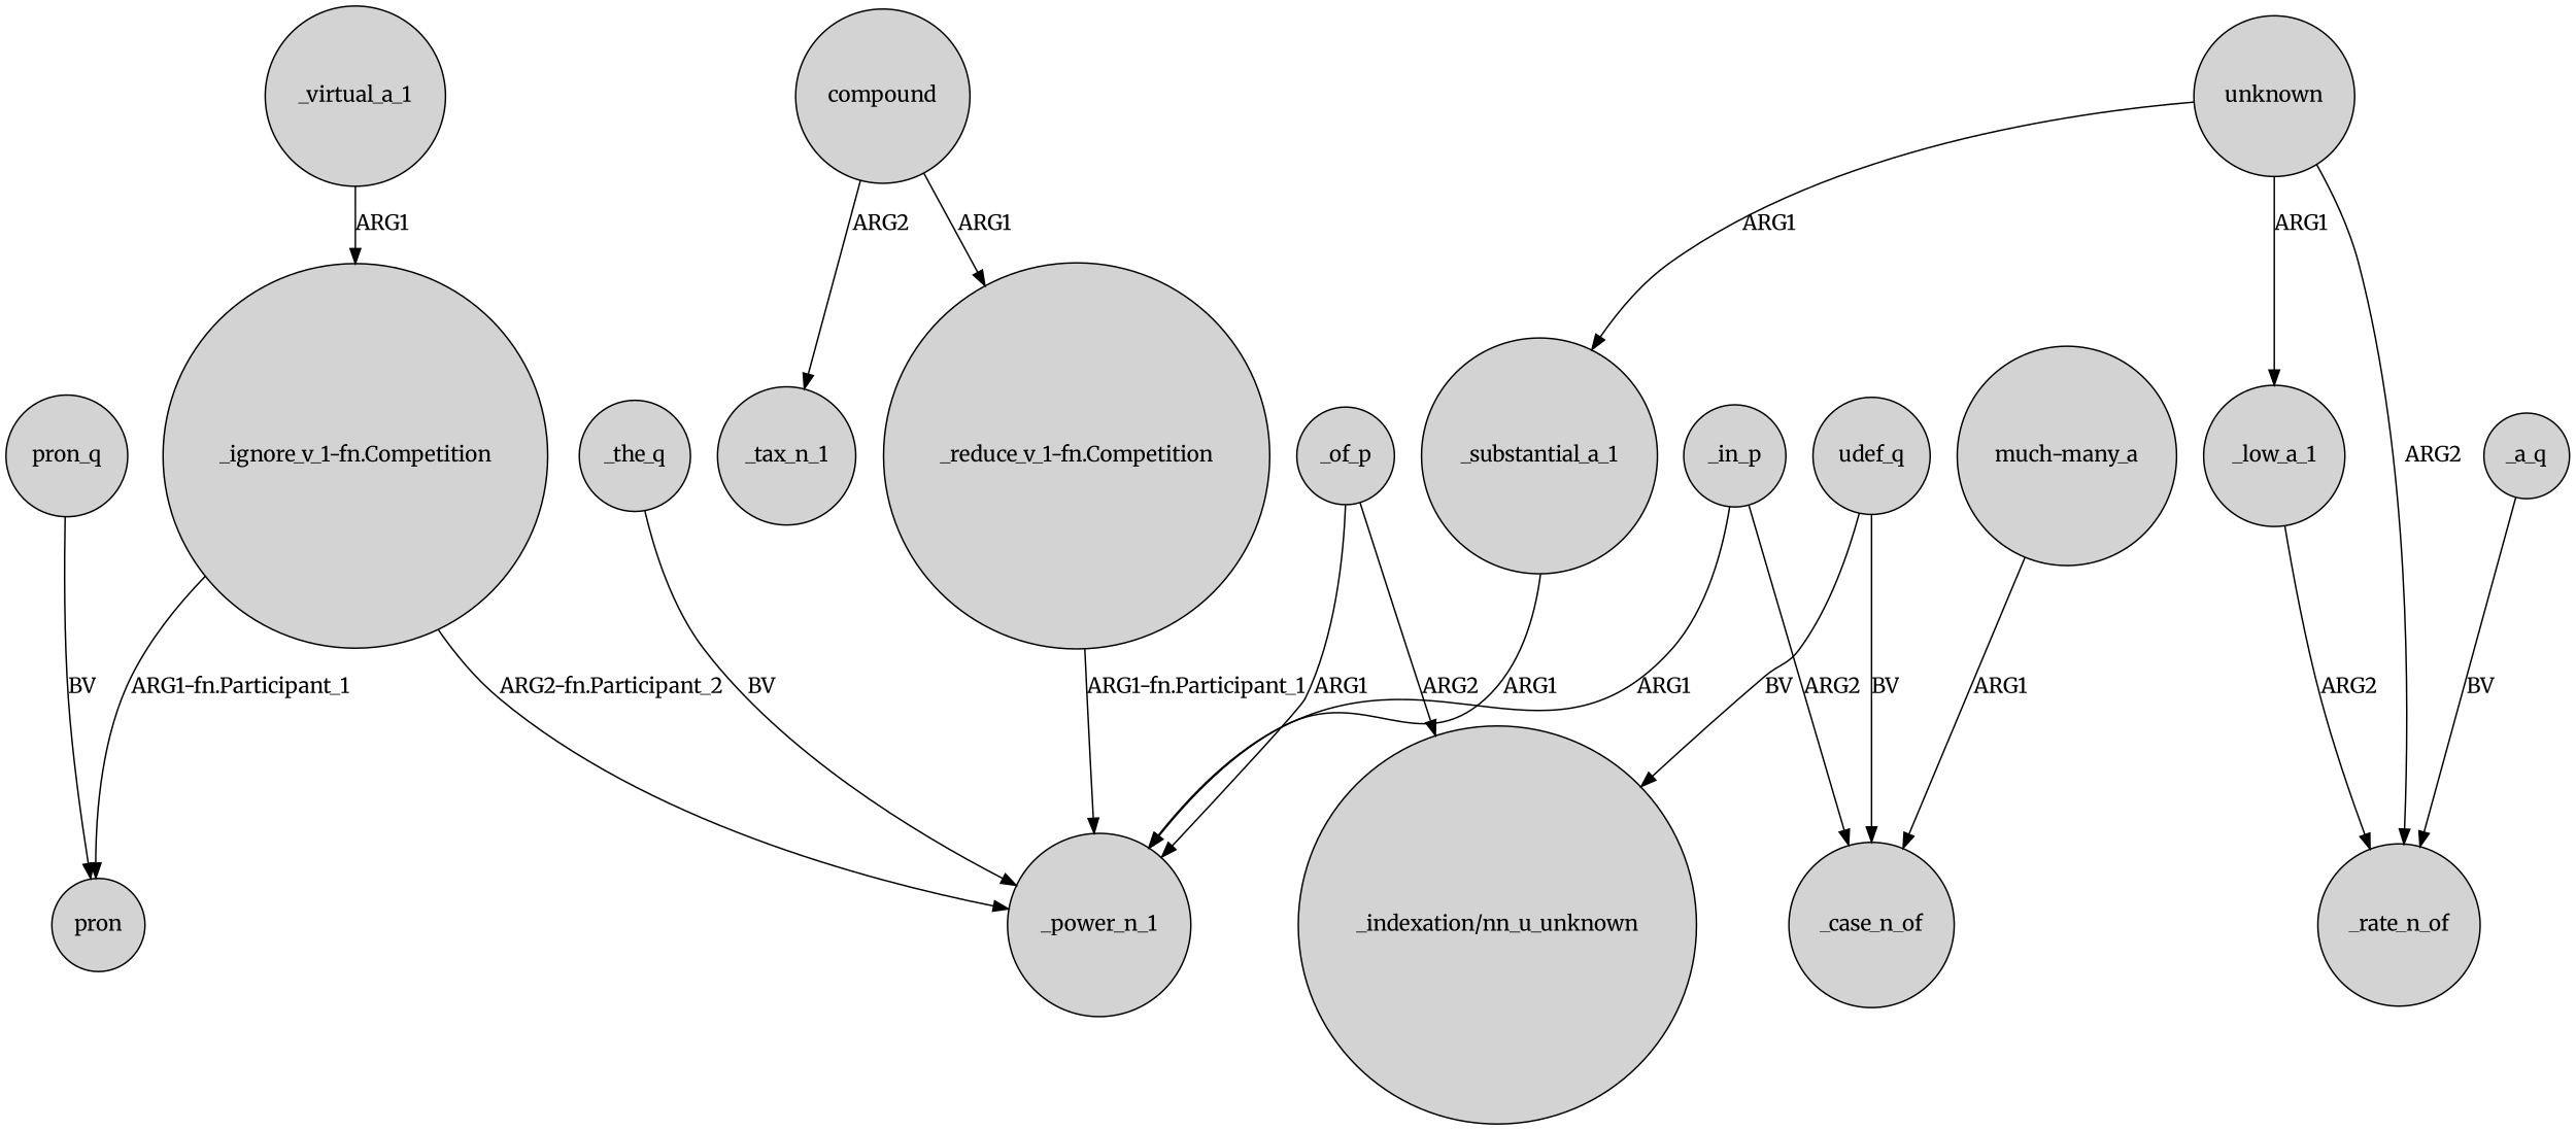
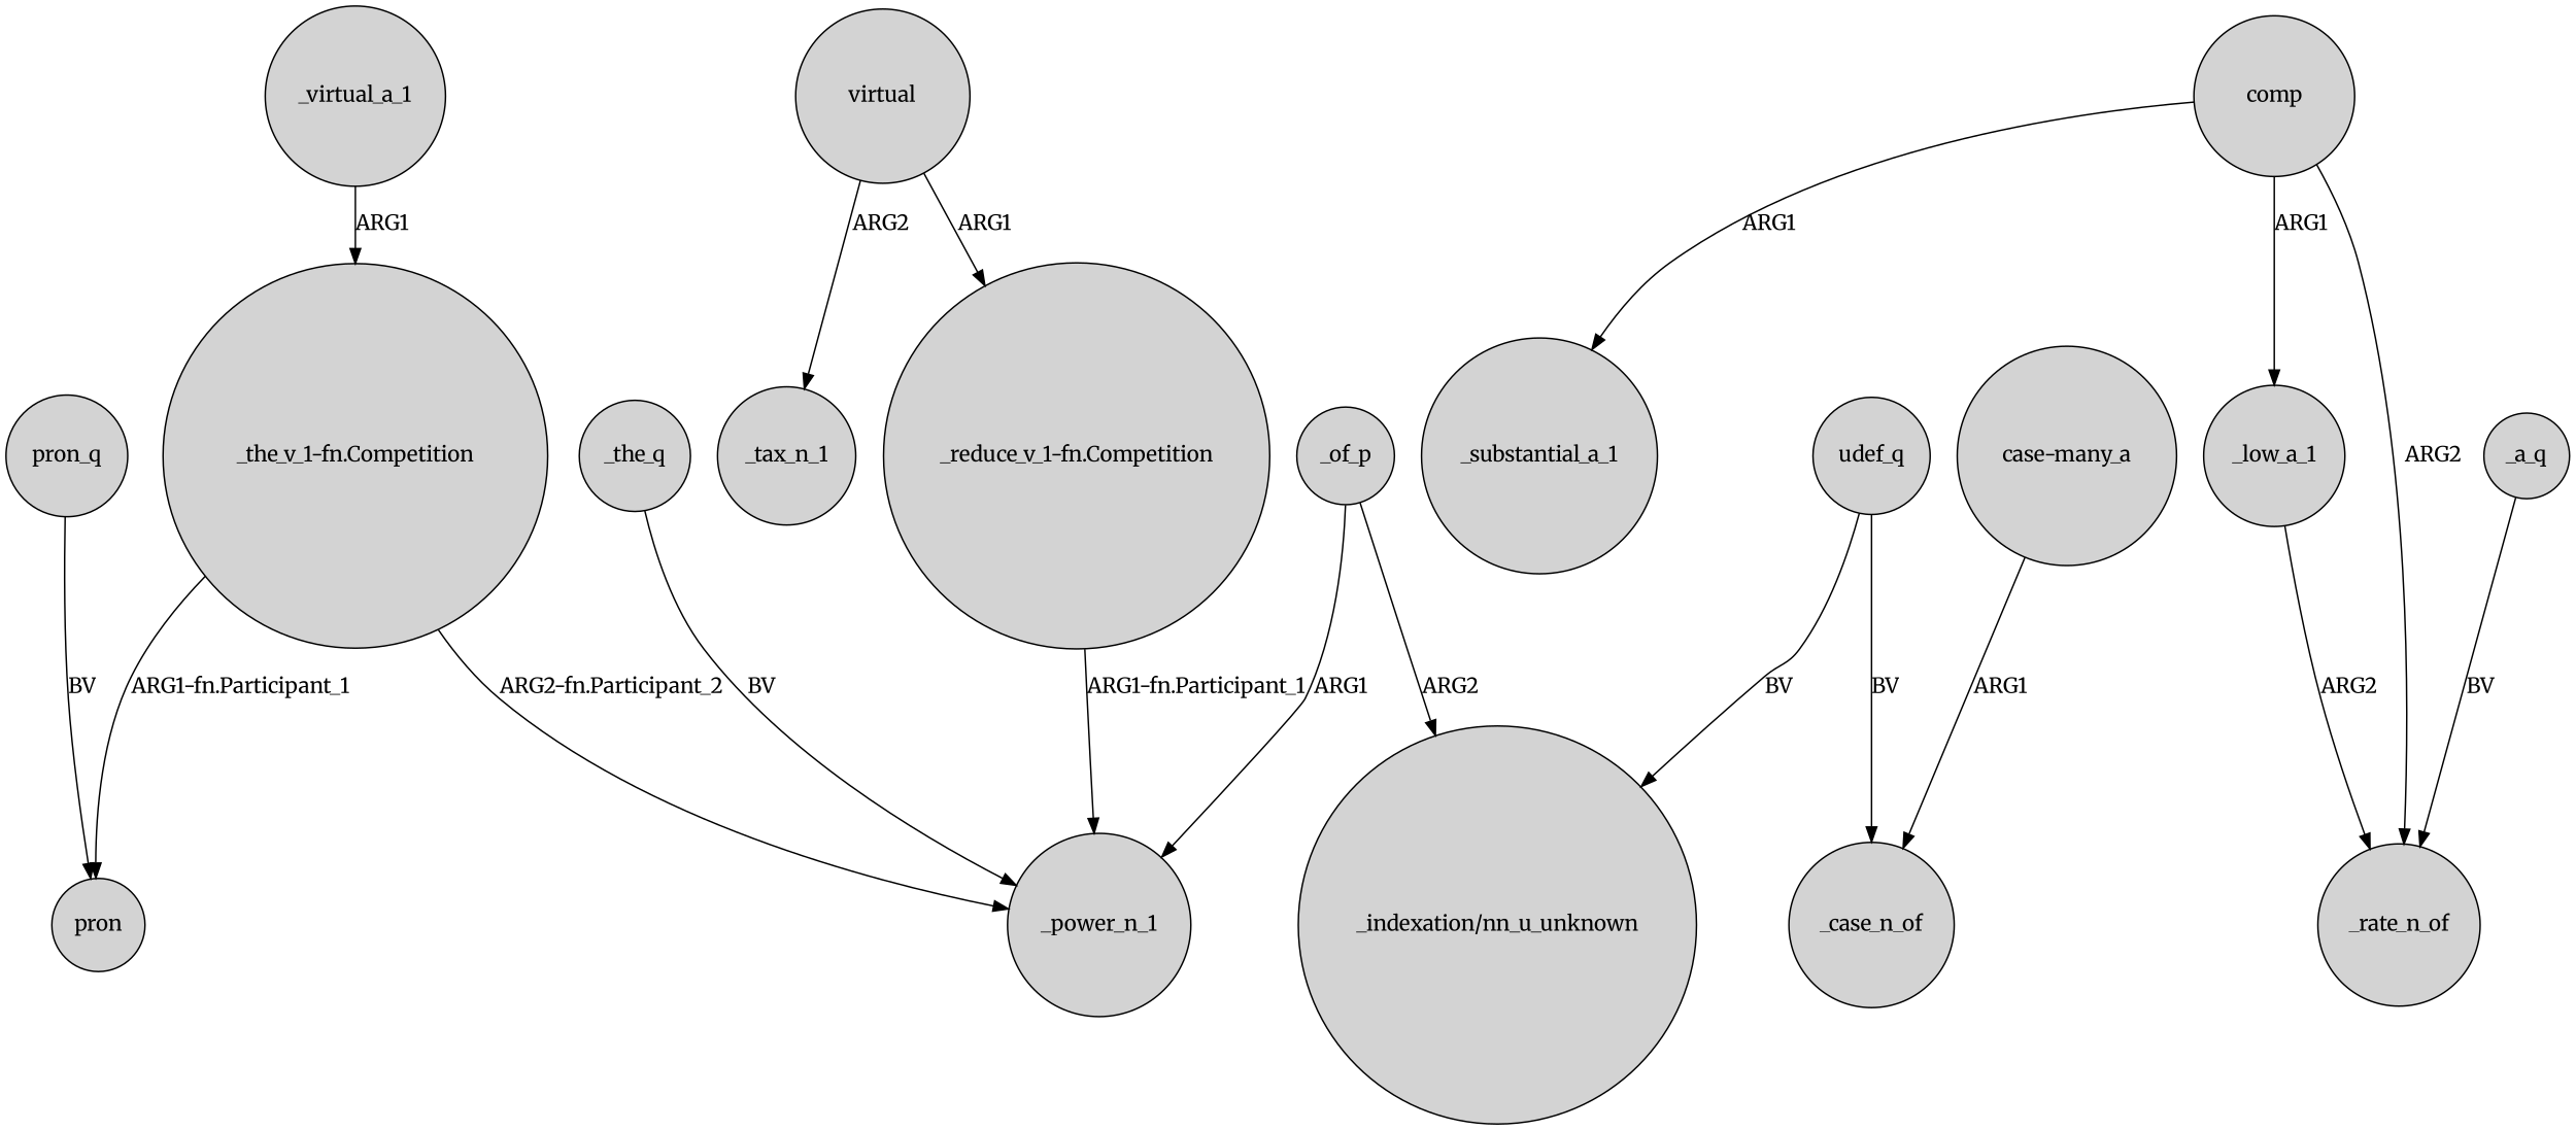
  digraph {
    fontname=Merriweather
    node [fontname=Merriweather shape=circle style=filled]
    edge [fontname=Merriweather]
    _the_q
    _power_n_1
-   "_ignore_v_1-fn.Competition"
+   "_ignore_v_1-fn.Competition" [label="_the_v_1-fn.Competition"]
    pron
-   compound
+   compound [label=virtual]
    "_reduce_v_1-fn.Competition"
    _tax_n_1
    _of_p
    "_indexation/nn_u_unknown"
-   comp [label=unknown]
+   comp
    _low_a_1
    _rate_n_of
    _substantial_a_1
    udef_q
    _case_n_of
    n16 [label=pron_q]
-   _in_p
-   "much-many_a"
+   "much-many_a" [label="case-many_a"]
    _virtual_a_1
    _a_q
    _the_q -> _power_n_1 [label=BV]
    "_ignore_v_1-fn.Competition" -> _power_n_1 [label="ARG2-fn.Participant_2"]
    "_ignore_v_1-fn.Competition" -> pron [label="ARG1-fn.Participant_1"]
    compound -> "_reduce_v_1-fn.Competition" [label=ARG1]
    compound -> _tax_n_1 [label=ARG2]
    "_reduce_v_1-fn.Competition" -> _power_n_1 [label="ARG1-fn.Participant_1"]
    _of_p -> _power_n_1 [label=ARG1]
    _of_p -> "_indexation/nn_u_unknown" [label=ARG2]
    comp -> _low_a_1 [label=ARG1]
    comp -> _rate_n_of [label=ARG2]
    comp -> _substantial_a_1 [label=ARG1]
    _low_a_1 -> _rate_n_of [label=ARG2]
-   _substantial_a_1 -> _power_n_1 [label=ARG1]
    udef_q -> "_indexation/nn_u_unknown" [label=BV]
    udef_q -> _case_n_of [label=BV]
    n16 -> pron [label=BV]
-   _in_p -> _power_n_1 [label=ARG1]
-   _in_p -> _case_n_of [label=ARG2]
    "much-many_a" -> _case_n_of [label=ARG1]
    _virtual_a_1 -> "_ignore_v_1-fn.Competition" [label=ARG1]
    _a_q -> _rate_n_of [label=BV]
  }
